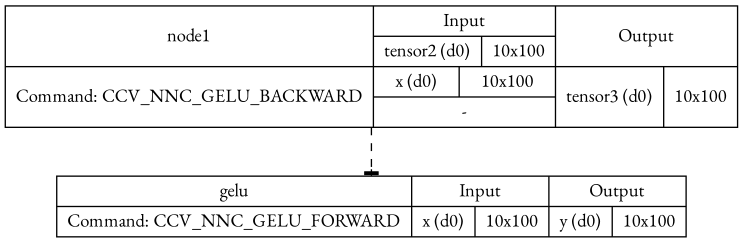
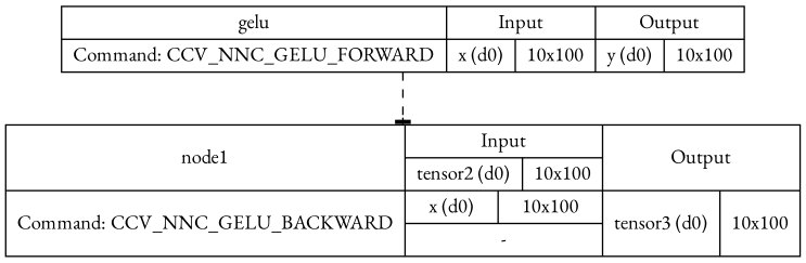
  digraph {
    compound=true
    fontname="EB Garamond"
    node [shape=record fontname="EB Garamond"]
    n1 [label="{gelu|Command: CCV_NNC_GELU_FORWARD}|{Input|{x (d0)|10x100}}|{Output|{y (d0)|10x100}}"]
    n2 [label="{node1|Command: CCV_NNC_GELU_BACKWARD}|{Input|{tensor2 (d0)|10x100}|{x (d0)|10x100}|-}|{Output|{tensor3 (d0)|10x100}}"]
-   n2 -> n1 [style=dashed arrowhead=tee fontname="EB Garamond"]
+   n1 -> n2 [style=dashed arrowhead=tee fontname="EB Garamond"]
  }
